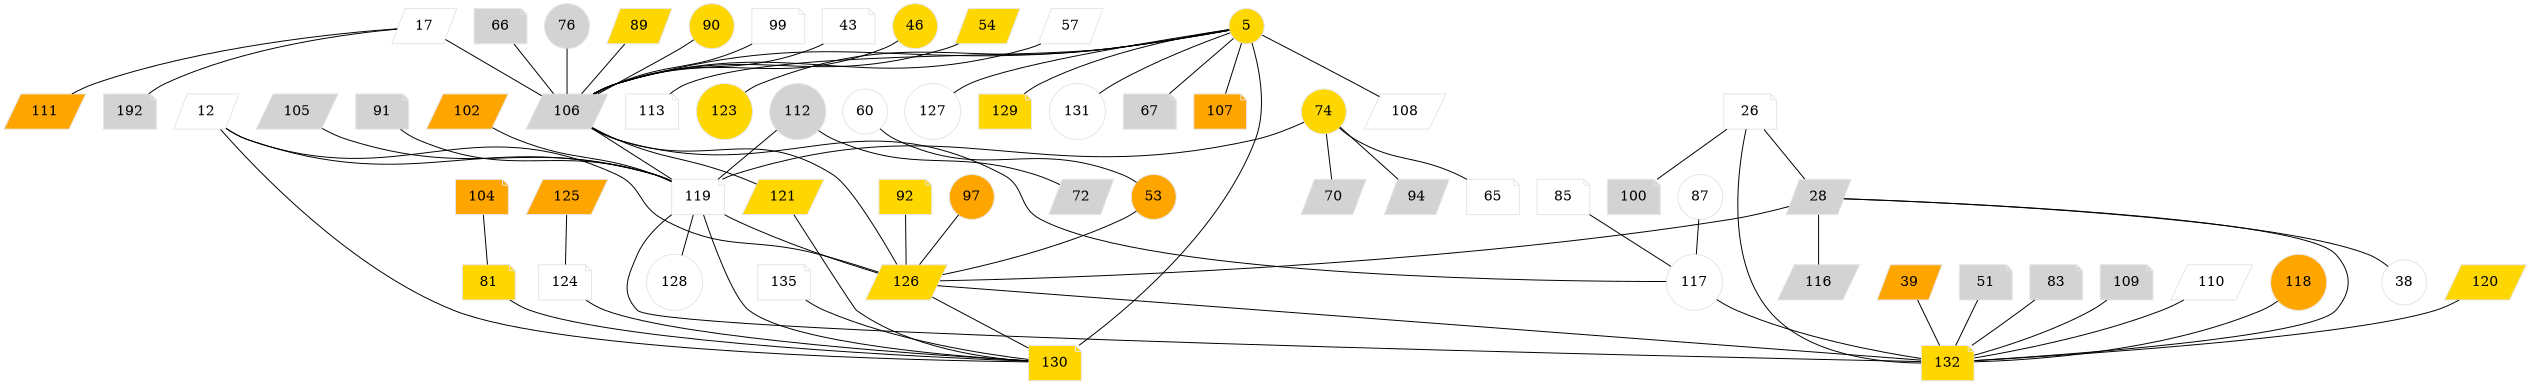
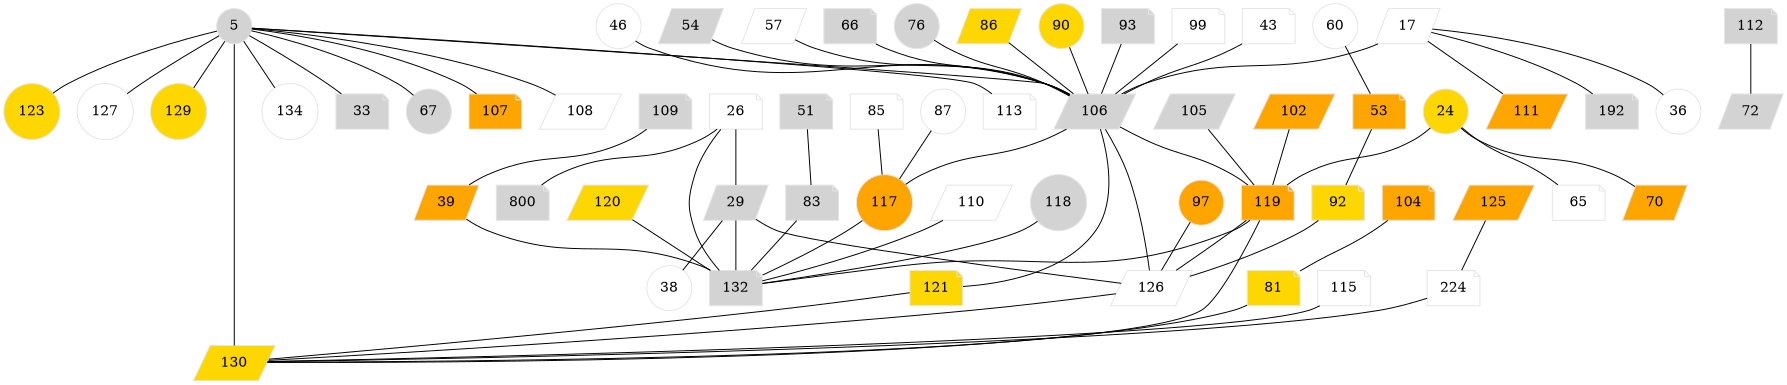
  graph {
    node [color=gray90 fillcolor=lightgrey shape=note style=filled]
-   5 [fillcolor=gold shape=circle super="+4+3"]
-   67 [super="+56"]
+   5 [shape=circle super="+4+3"]
+   33
+   67 [shape=circle super="+56"]
    106 [shape=parallelogram super="+18+75"]
    107 [fillcolor=orange]
    108 [fillcolor=white shape=parallelogram]
    113 [fillcolor=white]
    123 [fillcolor=gold shape=circle]
    127 [fillcolor=white shape=circle]
-   129 [fillcolor=gold]
-   130 [fillcolor=gold super="+6+45+61+78+79"]
-   131 [fillcolor=white shape=circle]
+   129 [fillcolor=gold shape=circle]
+   130 [fillcolor=gold shape=parallelogram super="+6+45+61+78+79"]
+   131 [fillcolor=white shape=circle label=134]
    72 [shape=parallelogram]
-   119 [fillcolor=white super="+103+114"]
-   126 [fillcolor=gold shape=parallelogram super="+69+96+34+48"]
-   117 [fillcolor=white shape=circle]
-   121 [fillcolor=gold shape=parallelogram]
-   12 [fillcolor=white shape=parallelogram super="+8"]
-   132 [fillcolor=gold super="+30"]
-   128 [fillcolor=white shape=circle]
+   119 [fillcolor=orange super="+103+114"]
+   126 [fillcolor=white shape=parallelogram super="+69+96+34+48"]
+   117 [fillcolor=orange shape=circle]
+   121 [fillcolor=gold]
+   132 [super="+30"]
    n21 [fillcolor=white label=17 shape=parallelogram super="+13"]
+   36 [fillcolor=white shape=circle]
    111 [fillcolor=orange shape=parallelogram]
    n24 [label=192]
-   24 [fillcolor=gold shape=circle super="+20" label=74]
-   70 [shape=parallelogram]
-   94 [shape=parallelogram]
+   24 [fillcolor=gold shape=circle super="+20"]
+   70 [fillcolor=orange shape=parallelogram]
    n28 [fillcolor=white label=65 super="+40"]
    26 [fillcolor=white super="+25"]
-   28 [shape=parallelogram super="+27"]
-   100
+   28 [shape=parallelogram super="+27" label=29]
+   100 [label=800]
    38 [fillcolor=white shape=circle]
-   116 [shape=parallelogram]
    39 [fillcolor=orange shape=parallelogram super="+37"]
    43 [fillcolor=white]
-   46 [fillcolor=gold shape=circle]
+   46 [fillcolor=white shape=circle]
    51
-   53 [fillcolor=orange shape=circle]
-   54 [fillcolor=gold shape=parallelogram]
+   53 [fillcolor=orange]
+   54 [shape=parallelogram]
    57 [fillcolor=white shape=parallelogram]
    60 [fillcolor=white shape=circle]
    66
    76 [shape=circle]
    81 [fillcolor=gold]
    83
    85 [fillcolor=white]
    87 [fillcolor=white shape=circle super="+73"]
-   89 [fillcolor=gold shape=parallelogram]
+   89 [fillcolor=gold shape=parallelogram label=86]
    90 [fillcolor=gold shape=circle super="+74"]
-   91
    92 [fillcolor=gold]
+   93 [super="+80"]
    97 [fillcolor=orange shape=circle super="+35"]
    99 [fillcolor=white]
    102 [fillcolor=orange shape=parallelogram super="+49"]
    104 [fillcolor=orange]
    105 [shape=parallelogram]
    109 [super="+82"]
    110 [fillcolor=white shape=parallelogram]
-   112 [shape=circle super="+88"]
-   115 [fillcolor=white label=135]
-   118 [fillcolor=orange shape=circle super="+101"]
+   112 [super="+88"]
+   115 [fillcolor=white]
+   118 [shape=circle super="+101"]
    120 [fillcolor=gold shape=parallelogram]
-   124 [fillcolor=white]
+   124 [fillcolor=white label=224]
    125 [fillcolor=orange shape=parallelogram]
+   5 -- 33
    5 -- 67
    5 -- 106 [weight=2]
    5 -- 107
    5 -- 108
    5 -- 113
    5 -- 123
    5 -- 127
    5 -- 129
    5 -- 130 [weight=8]
    5 -- 131
    106 -- 119 [weight=3]
    106 -- 126
    106 -- 117
    106 -- 121
    119 -- 130 [weight=2]
    119 -- 126
    119 -- 132
-   119 -- 128
    126 -- 130
-   126 -- 132
    117 -- 132 [weight=3]
    121 -- 130
-   12 -- 130
-   12 -- 119
-   12 -- 126 [weight=8]
    n21 -- 106 [weight=8]
+   n21 -- 36
    n21 -- 111
    n21 -- n24
    24 -- 119 [weight=8]
    24 -- 70
-   24 -- 94
    24 -- n28
    26 -- 132 [weight=4]
    26 -- 28 [weight=4]
    26 -- 100
    28 -- 126
    28 -- 132 [weight=4]
    28 -- 38
-   28 -- 116
    39 -- 132
    43 -- 106
    46 -- 106
-   51 -- 132
-   53 -- 126
+   51 -- 83
+   53 -- 92
    54 -- 106
    57 -- 106
    60 -- 53
    66 -- 106
    76 -- 106
    81 -- 130
    83 -- 132
    85 -- 117
    87 -- 117
    89 -- 106
    90 -- 106
-   91 -- 119
    92 -- 126
+   93 -- 106
    97 -- 126
    99 -- 106
    102 -- 119
    104 -- 81
    105 -- 119
-   109 -- 132
+   109 -- 39
    110 -- 132
    112 -- 72
-   112 -- 119
    115 -- 130
    118 -- 132
    120 -- 132
    124 -- 130
    125 -- 124
  }
